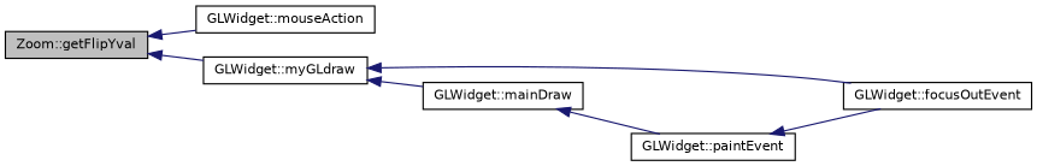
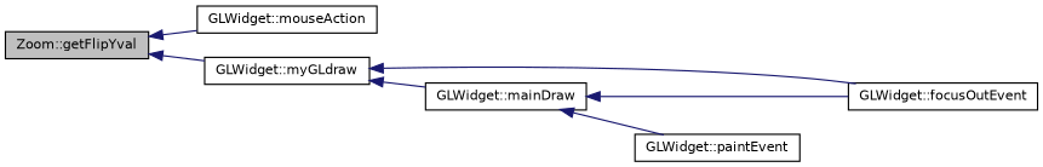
  digraph {
    rankdir=LR
    node [color=black fillcolor=white fontname=Helvetica fontsize=10 shape=record style=filled]
    edge [color=midnightblue dir=back fontname=Helvetica fontsize=10 labelfontname=Helvetica labelfontsize=10 style=solid]
    n1 [fillcolor=grey75 fontcolor=black height=0.2 label="Zoom::getFlipYval" width=0.4]
    n2 [height=0.2 label="GLWidget::mouseAction" width=0.4]
    n3 [height=0.2 label="GLWidget::myGLdraw" width=0.4]
    n4 [height=0.2 label="GLWidget::focusOutEvent" width=0.4]
    n5 [height=0.2 label="GLWidget::mainDraw" width=0.4]
    n6 [height=0.2 label="GLWidget::paintEvent" width=0.4]
    n1 -> n2
    n1 -> n3
    n3 -> n4
    n3 -> n5
-   n6 -> n4
+   n5 -> n4
    n5 -> n6
  }
